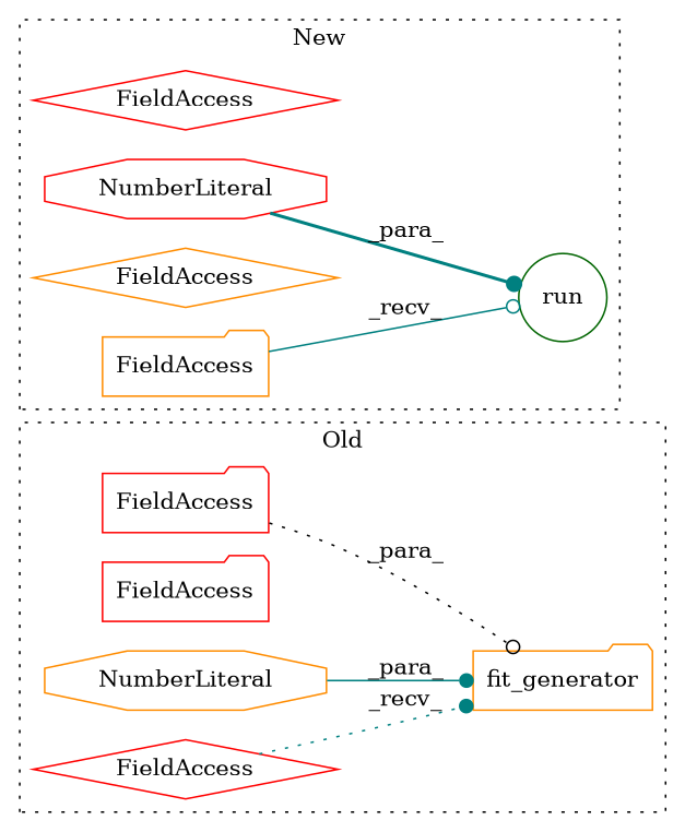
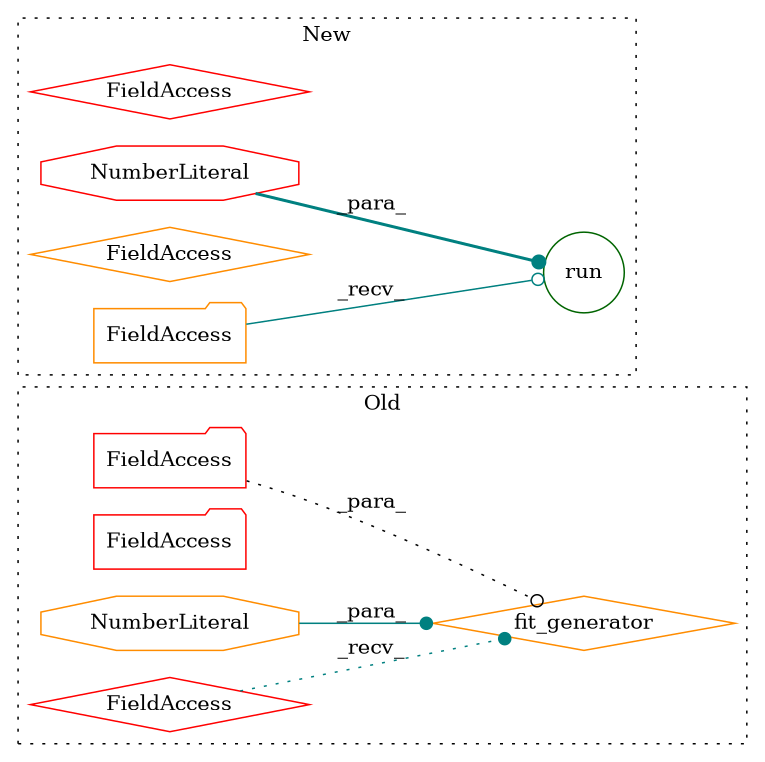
  digraph {
    rankdir=LR
    node [a=22 l=17 s=1927 shape=folder color=red]
    edge [color=teal style=dotted arrowhead=dot]
-   n1 [a=32 l="14,1" label=fit_generator s="1945,2025" color=darkorange]
+   n1 [a=32 l="14,1" label=fit_generator s="1945,2025" shape=diamond color=darkorange]
    n2 [l=8 label=FieldAccess s=1959]
    n3 [label=FieldAccess]
    n4 [a=34 l=1 label=NumberLiteral s=1968 shape=octagon color=darkorange]
    n5 [label=FieldAccess shape=diamond]
    n6 [a=32 l="4,1" label=run s="2048,2053" shape=circle color=darkgreen]
    n7 [label=FieldAccess s=2030 shape=diamond]
    n8 [a=34 l=1 label=NumberLiteral s=2052 shape=octagon]
    n9 [label=FieldAccess s=1974 shape=diamond color=darkorange]
    n10 [label=FieldAccess s=2030 color=darkorange]
    subgraph cluster_1 {
      label=Old
      style=dotted
      n1
      n2
      n3
      n4
      n5
    }
    subgraph cluster_2 {
      label=New
      style=dotted
      n6
      n7
      n8
      n9
      n10
    }
    n2 -> n1 [label=_para_ color=black arrowhead=odot]
    n4 -> n1 [label=_para_ style=solid]
    n5 -> n1 [label=_recv_]
    n8 -> n6 [label=_para_ style=bold]
    n10 -> n6 [label=_recv_ style=solid arrowhead=odot]
  }
